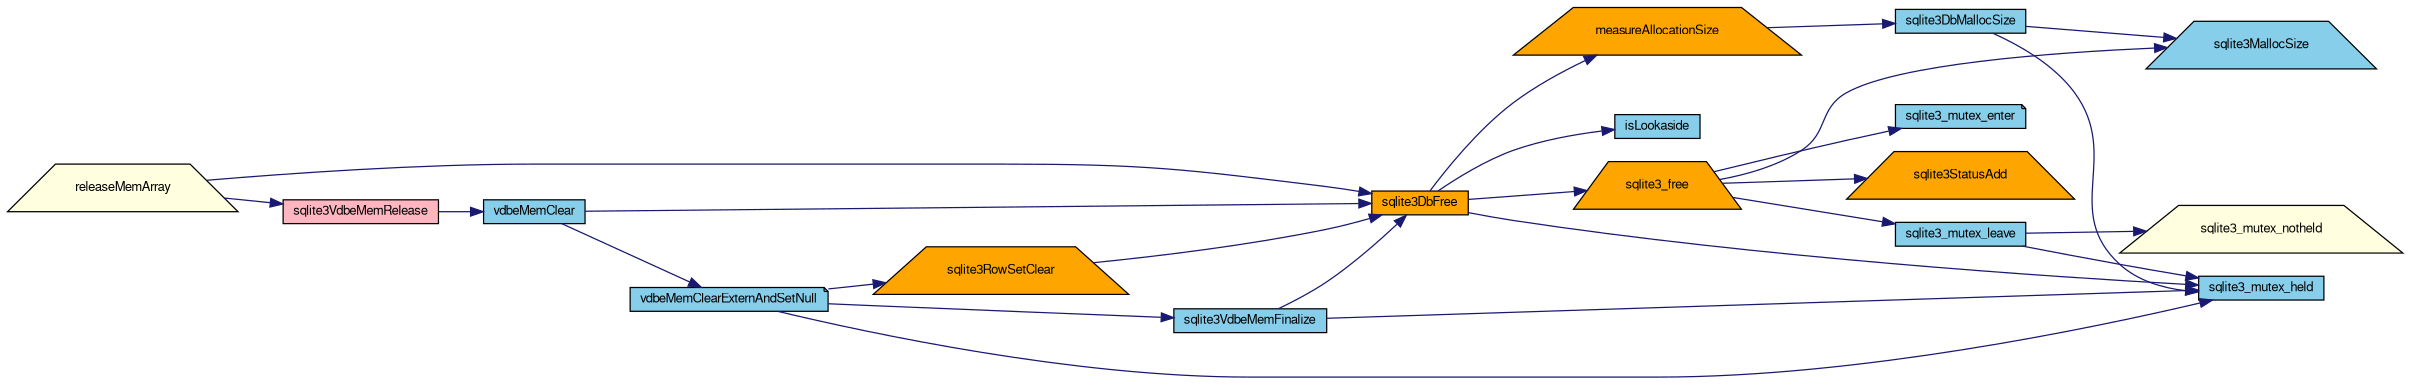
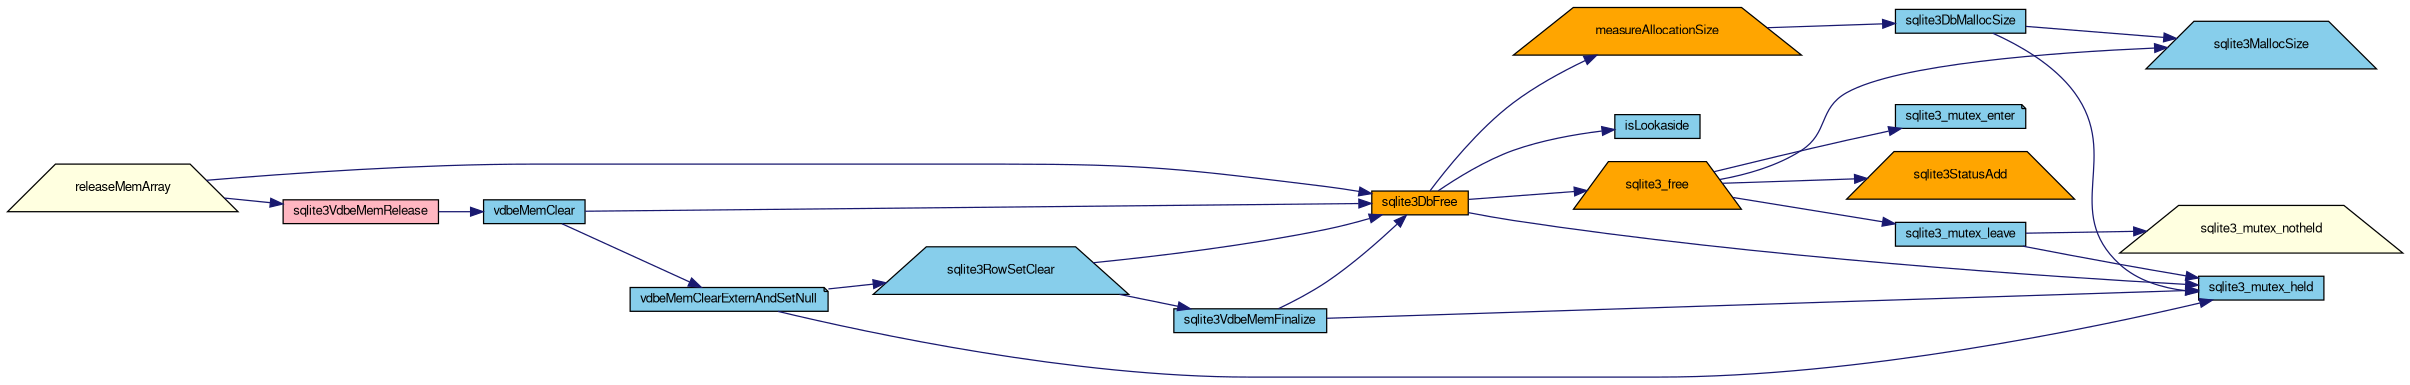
  digraph {
    rankdir=LR
    node [color=black fillcolor=skyblue fontname=FreeSans fontsize=10 shape=box style=filled]
    edge [color=midnightblue fontname=FreeSans fontsize=10 labelfontname=FreeSans labelfontsize=10 style=solid]
    n1 [fillcolor=lightyellow fontcolor=black height=0.2 label=releaseMemArray shape=trapezium width=0.4]
    n2 [fillcolor=orange height=0.2 label=sqlite3DbFree width=0.4]
    n3 [fillcolor=lightpink height=0.2 label=sqlite3VdbeMemRelease width=0.4]
    n4 [height=0.2 label=sqlite3_mutex_held width=0.4]
    n5 [fillcolor=orange height=0.2 label=measureAllocationSize shape=trapezium width=0.4]
    n6 [height=0.2 label=isLookaside width=0.4]
    n7 [fillcolor=orange height=0.2 label=sqlite3_free shape=trapezium width=0.4]
    n8 [height=0.2 label=vdbeMemClear width=0.4]
    n9 [height=0.2 label=sqlite3DbMallocSize width=0.4]
    n10 [height=0.2 label=sqlite3MallocSize shape=trapezium width=0.4]
    n11 [height=0.2 label=sqlite3_mutex_enter shape=note width=0.4]
    n12 [fillcolor=orange height=0.2 label=sqlite3StatusAdd shape=trapezium width=0.4]
    n13 [height=0.2 label=sqlite3_mutex_leave width=0.4]
    n14 [fillcolor=lightyellow height=0.2 label=sqlite3_mutex_notheld shape=trapezium width=0.4]
    n15 [height=0.2 label=vdbeMemClearExternAndSetNull shape=note width=0.4]
    n16 [height=0.2 label=sqlite3VdbeMemFinalize width=0.4]
-   n17 [fillcolor=orange height=0.2 label=sqlite3RowSetClear shape=trapezium width=0.4]
+   n17 [height=0.2 label=sqlite3RowSetClear shape=trapezium width=0.4]
    n1 -> n2
    n1 -> n3
    n2 -> n4
    n2 -> n5
    n2 -> n6
    n2 -> n7
    n3 -> n8
    n5 -> n9
    n7 -> n10
    n7 -> n11
    n7 -> n12
    n7 -> n13
    n8 -> n2
    n8 -> n15
    n9 -> n4
    n9 -> n10
    n13 -> n4
    n13 -> n14
    n15 -> n4
-   n15 -> n16
+   n17 -> n16
    n15 -> n17
    n16 -> n2
    n16 -> n4
    n17 -> n2
  }
